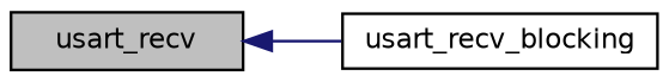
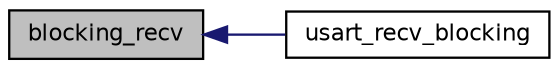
  digraph {
    rankdir=LR
    node [color=black fontname=Helvetica fontsize=10 shape=record style=filled]
-   n1 [fillcolor=grey75 fontcolor=black height=0.2 label=usart_recv width=0.4]
+   n1 [fillcolor=grey75 fontcolor=black height=0.2 label=blocking_recv width=0.4]
    n2 [fillcolor=white height=0.2 label=usart_recv_blocking width=0.4]
    n1 -> n2 [color=midnightblue dir=back fontname=Helvetica fontsize=10 labelfontname=Helvetica labelfontsize=10 style=solid]
  }
